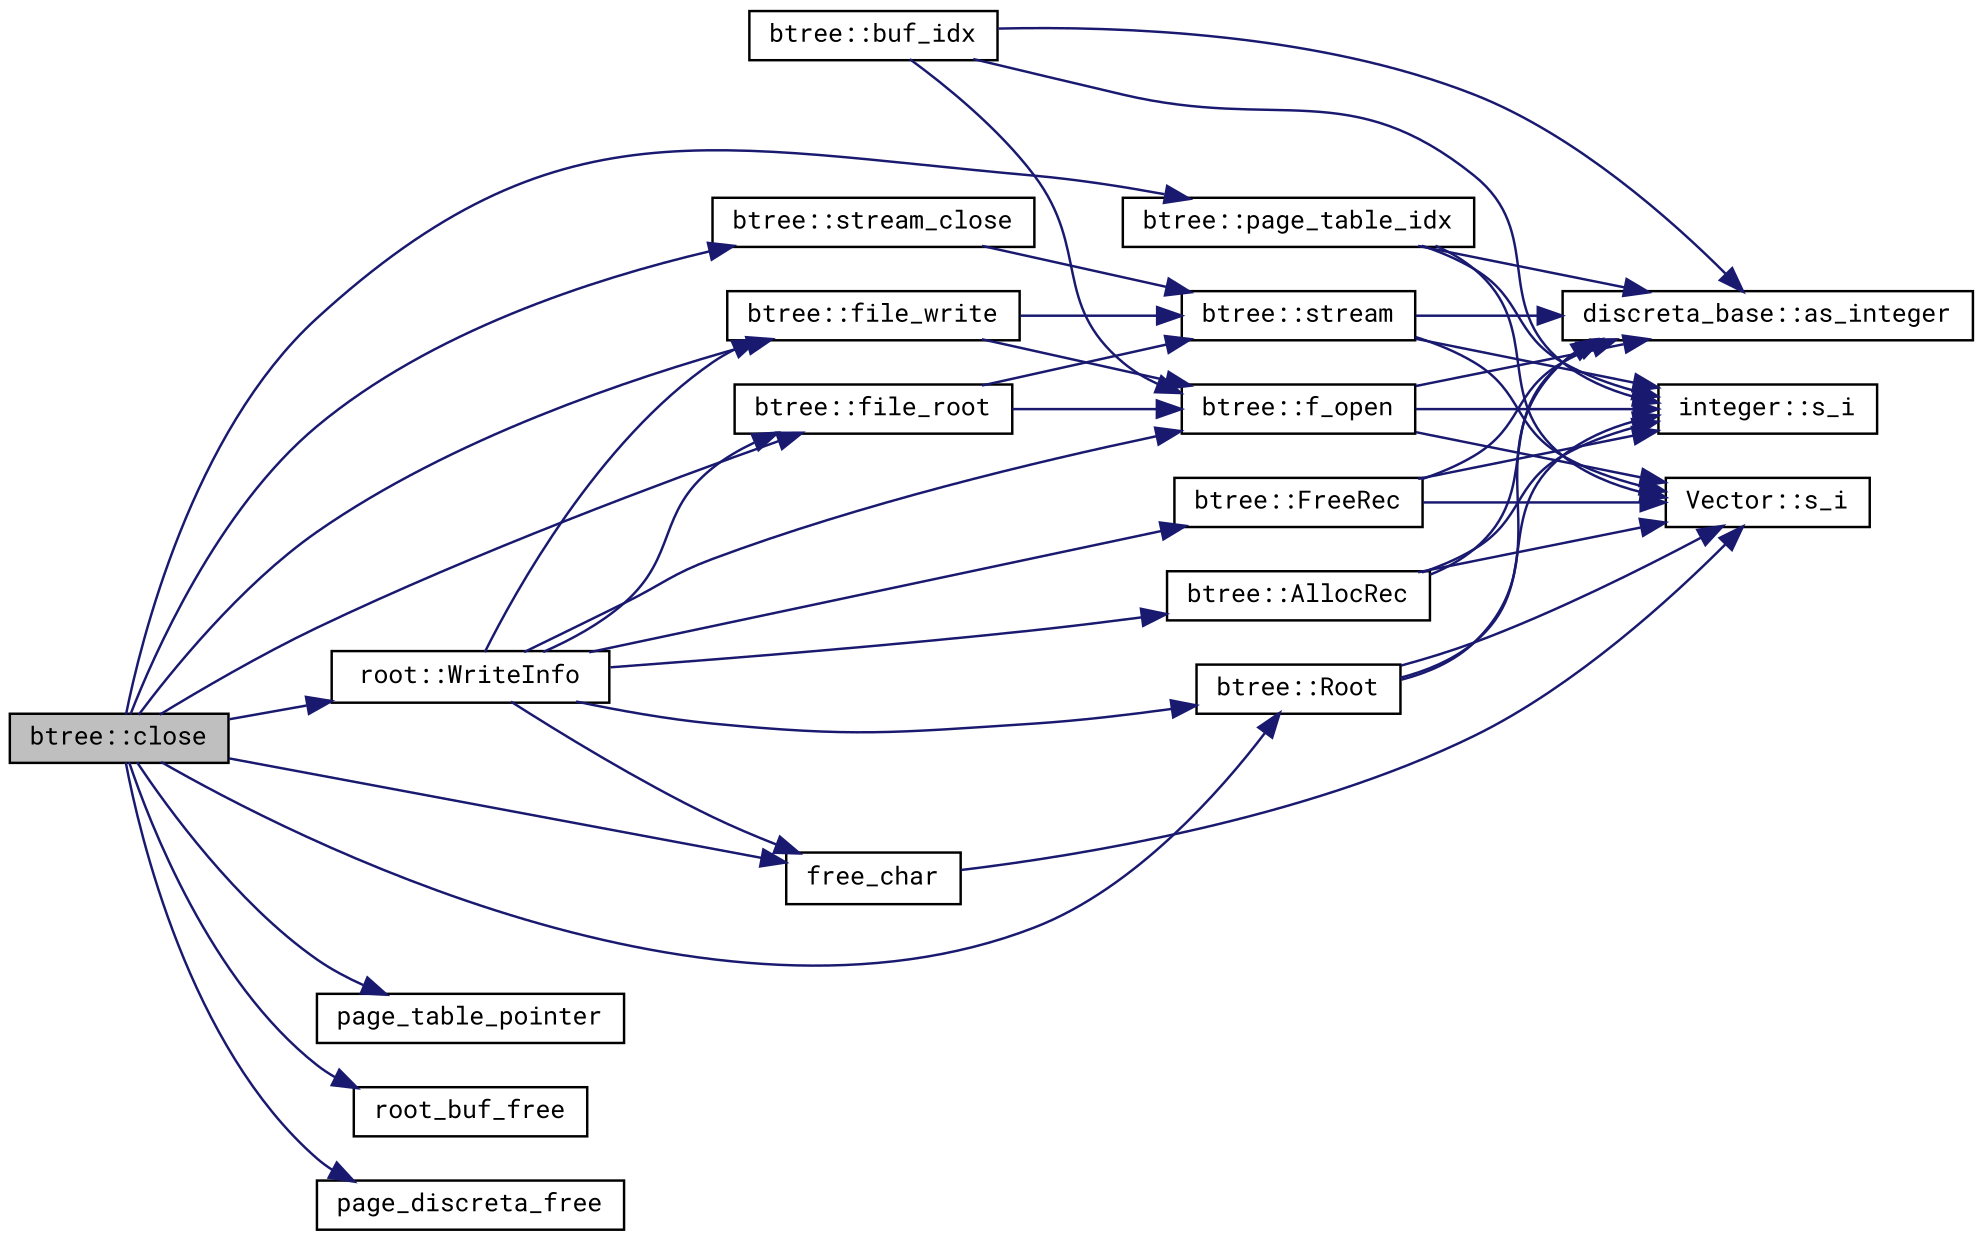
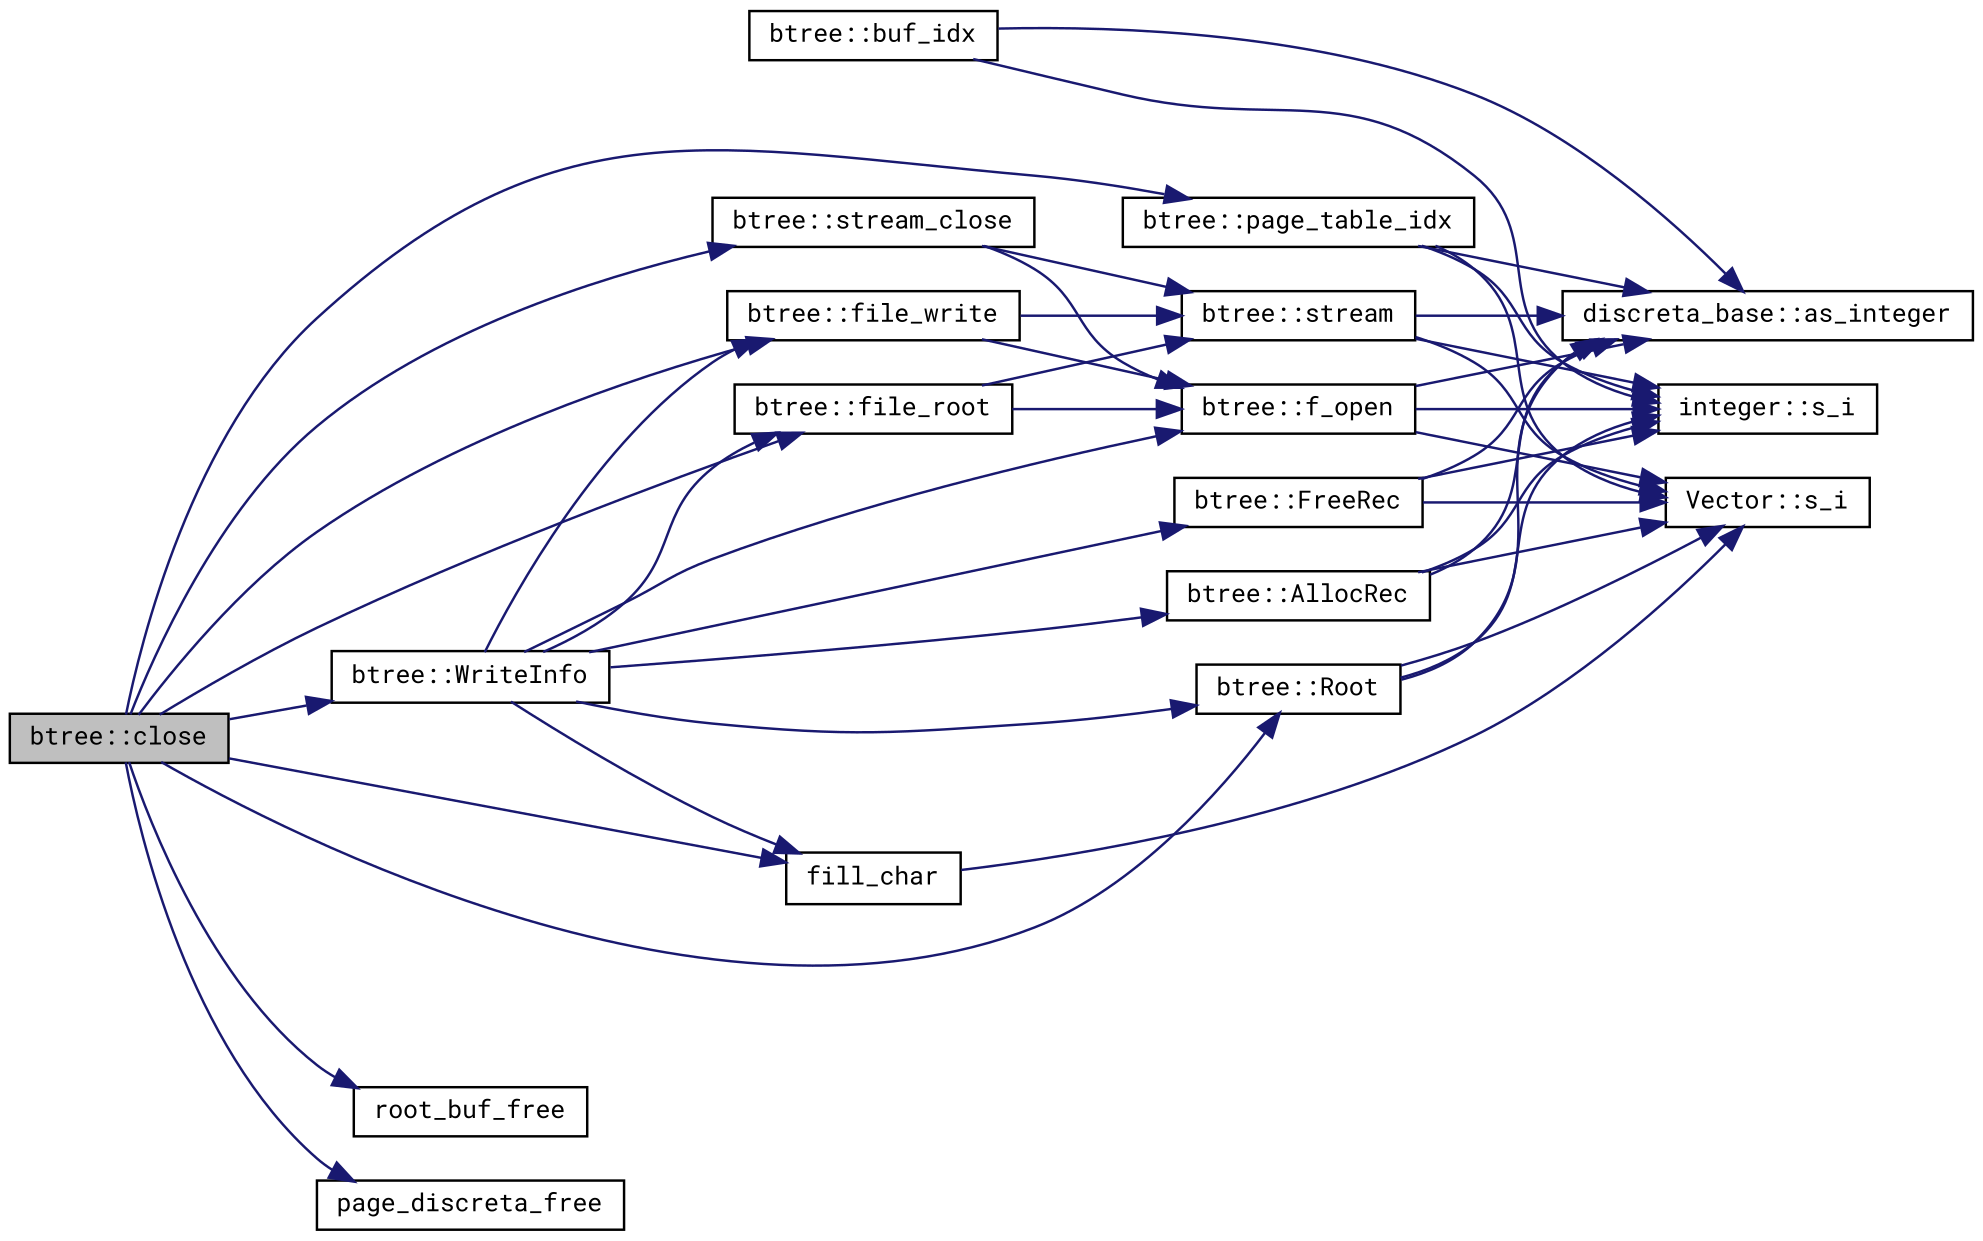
  digraph {
    fontname="Roboto Mono"
    rankdir=LR
    node [color=black fillcolor=white fontname="Roboto Mono" fontsize=10 shape=record style=filled]
    edge [color=midnightblue fontname="Roboto Mono" fontsize=10 labelfontname=Helvetica labelfontsize=10 style=solid]
    n1 [fillcolor=grey75 fontcolor=black height=0.2 label="btree::close" width=0.4]
    n2 [height=0.2 label="btree::file_root" width=0.4]
    n3 [height=0.2 label="btree::Root" width=0.4]
    n4 [height=0.2 label="btree::file_write" width=0.4]
-   n5 [height=0.2 label=page_table_pointer width=0.4]
    n6 [height=0.2 label="btree::page_table_idx" width=0.4]
-   n7 [height=0.2 label="root::WriteInfo" width=0.4]
+   n7 [height=0.2 label="btree::WriteInfo" width=0.4]
    n8 [height=0.2 label="btree::stream_close" width=0.4]
    n9 [height=0.2 label=root_buf_free width=0.4]
    n10 [height=0.2 label=page_discreta_free width=0.4]
-   n11 [height=0.2 label=free_char width=0.4]
+   n11 [height=0.2 label=fill_char width=0.4]
    n12 [height=0.2 label="btree::buf_idx" width=0.4]
    n13 [height=0.2 label="discreta_base::as_integer" width=0.4]
    n14 [height=0.2 label="integer::s_i" width=0.4]
    n15 [height=0.2 label="btree::f_open" width=0.4]
    n16 [height=0.2 label="btree::stream" width=0.4]
    n17 [height=0.2 label="Vector::s_i" width=0.4]
    n18 [height=0.2 label="btree::AllocRec" width=0.4]
    n19 [height=0.2 label="btree::FreeRec" width=0.4]
    n1 -> n2
    n1 -> n3
    n1 -> n4
-   n1 -> n5
    n1 -> n6
    n1 -> n7
    n1 -> n8
    n1 -> n9
    n1 -> n10
    n1 -> n11
    n2 -> n15
    n2 -> n16
    n3 -> n13
    n3 -> n14
    n3 -> n17
    n4 -> n15
    n4 -> n16
    n6 -> n13
    n6 -> n14
    n6 -> n17
    n7 -> n2
    n7 -> n3
    n7 -> n4
    n7 -> n11
    n7 -> n15
    n7 -> n18
    n7 -> n19
-   n12 -> n15
+   n8 -> n15
    n8 -> n16
    n11 -> n17
    n12 -> n13
    n12 -> n14
    n15 -> n13
    n15 -> n14
    n15 -> n17
    n16 -> n13
    n16 -> n14
    n16 -> n17
    n18 -> n13
    n18 -> n14
    n18 -> n17
    n19 -> n13
    n19 -> n14
    n19 -> n17
  }
